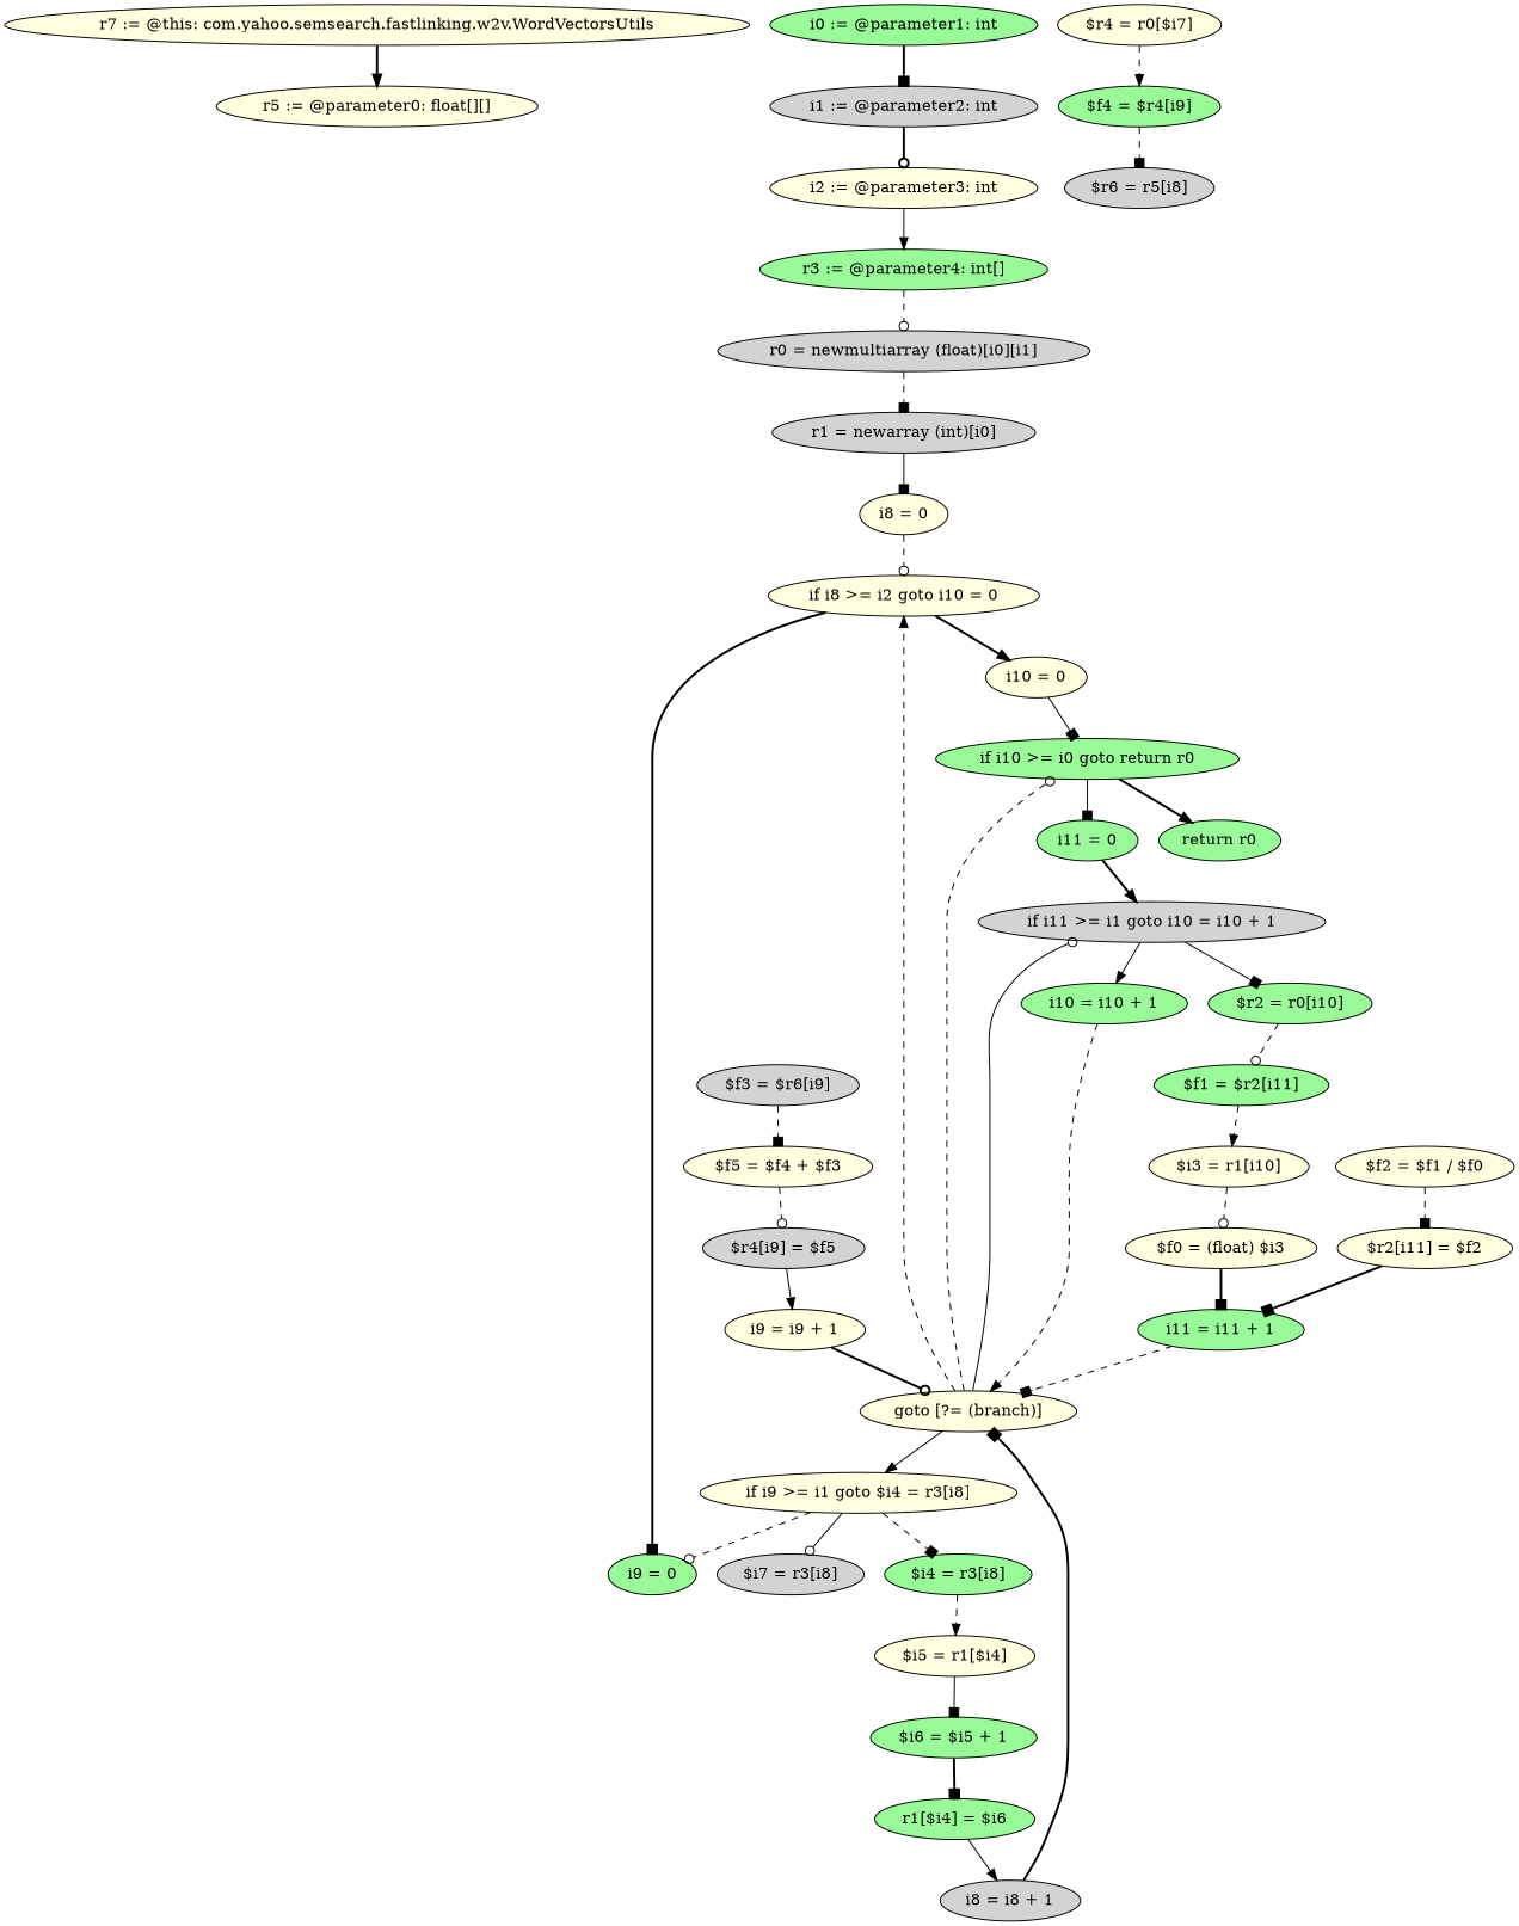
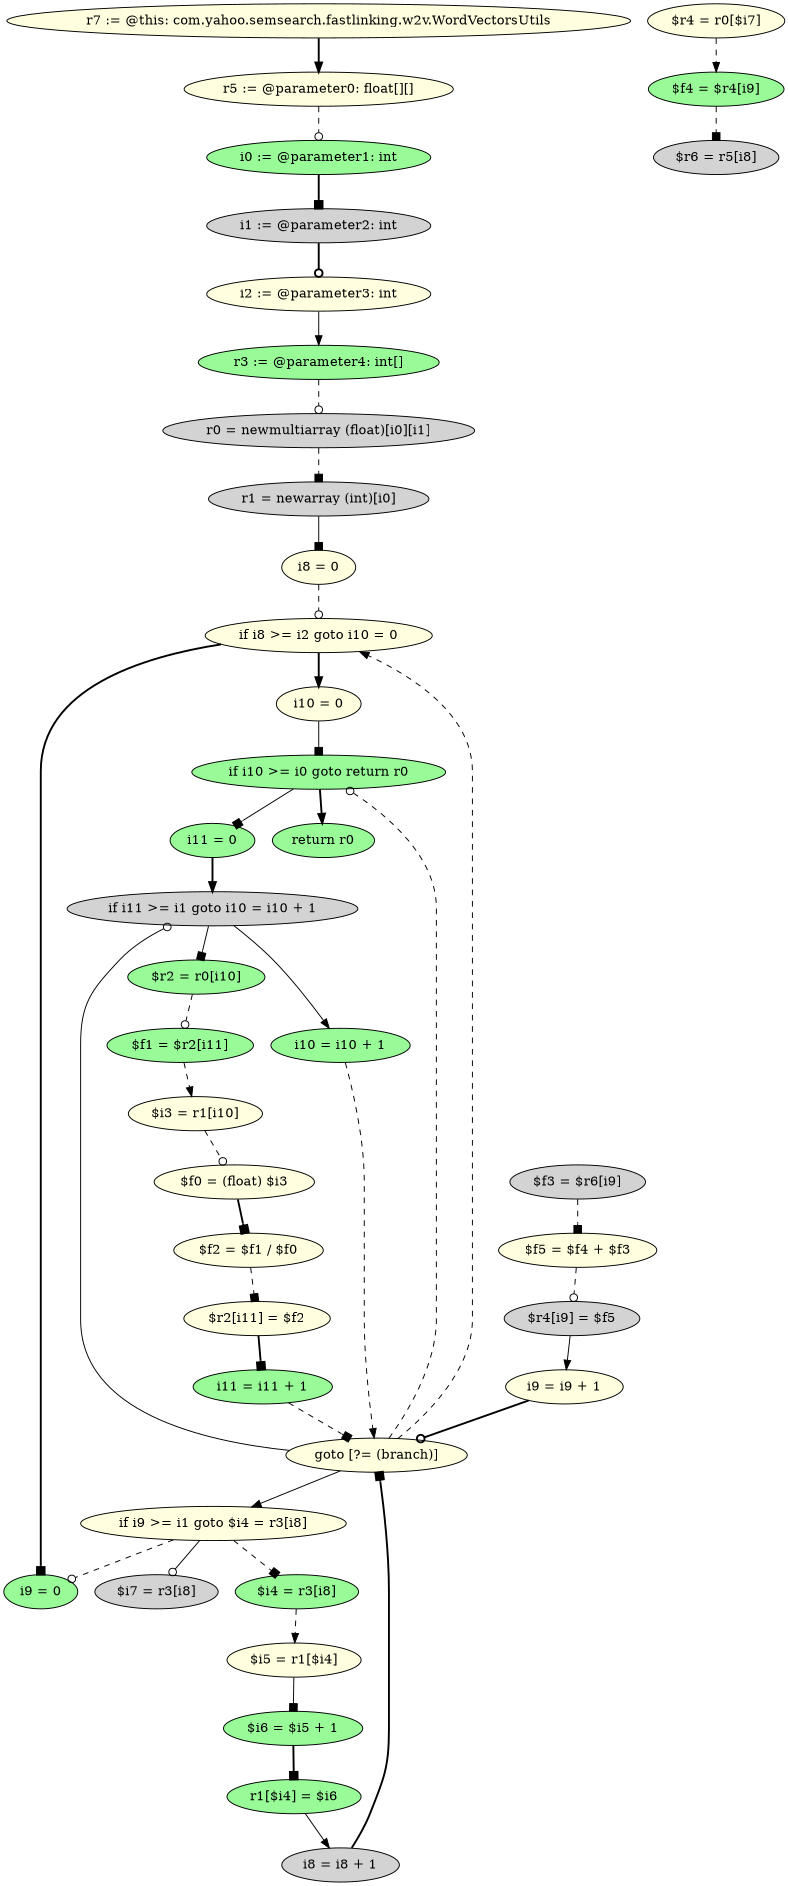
  digraph {
    node [fillcolor=lightyellow style=filled]
    edge [arrowhead=box style=dashed]
    "r7 := @this: com.yahoo.semsearch.fastlinking.w2v.WordVectorsUtils"
    "r5 := @parameter0: float[][]"
    "i0 := @parameter1: int" [fillcolor=palegreen]
    "i1 := @parameter2: int" [fillcolor=lightgrey]
    "i2 := @parameter3: int"
    "r3 := @parameter4: int[]" [fillcolor=palegreen]
    "r0 = newmultiarray (float)[i0][i1]" [fillcolor=lightgrey]
    "r1 = newarray (int)[i0]" [fillcolor=lightgrey]
    "i8 = 0"
    "if i8 >= i2 goto i10 = 0"
    "i9 = 0" [fillcolor=palegreen]
    "i10 = 0"
    "if i10 >= i0 goto return r0" [fillcolor=palegreen]
    "if i9 >= i1 goto $i4 = r3[i8]"
    "$i7 = r3[i8]" [fillcolor=lightgrey]
    "$i4 = r3[i8]" [fillcolor=palegreen]
    "$i5 = r1[$i4]"
    "$f4 = $r4[i9]" [fillcolor=palegreen]
    "$r4 = r0[$i7]"
    "$r6 = r5[i8]" [fillcolor=lightgrey]
    "$f3 = $r6[i9]" [fillcolor=lightgrey]
    "$f5 = $f4 + $f3"
    "$r4[i9] = $f5" [fillcolor=lightgrey]
    "i9 = i9 + 1"
    "goto [?= (branch)]"
    "if i11 >= i1 goto i10 = i10 + 1" [fillcolor=lightgrey]
    "i11 = 0" [fillcolor=palegreen]
    "return r0" [fillcolor=palegreen]
    "$r2 = r0[i10]" [fillcolor=palegreen]
    "i10 = i10 + 1" [fillcolor=palegreen]
    "$i6 = $i5 + 1" [fillcolor=palegreen]
    "r1[$i4] = $i6" [fillcolor=palegreen]
    "i8 = i8 + 1" [fillcolor=lightgrey]
    "$f1 = $r2[i11]" [fillcolor=palegreen]
    "$i3 = r1[i10]"
    "$f0 = (float) $i3"
    "$f2 = $f1 / $f0"
    "$r2[i11] = $f2"
    "i11 = i11 + 1" [fillcolor=palegreen]
    "r7 := @this: com.yahoo.semsearch.fastlinking.w2v.WordVectorsUtils" -> "r5 := @parameter0: float[][]" [arrowhead=normal style=bold]
+   "r5 := @parameter0: float[][]" -> "i0 := @parameter1: int" [arrowhead=odot]
    "i0 := @parameter1: int" -> "i1 := @parameter2: int" [style=bold]
    "i1 := @parameter2: int" -> "i2 := @parameter3: int" [arrowhead=odot style=bold]
    "i2 := @parameter3: int" -> "r3 := @parameter4: int[]" [arrowhead=normal style=solid]
    "r3 := @parameter4: int[]" -> "r0 = newmultiarray (float)[i0][i1]" [arrowhead=odot]
    "r0 = newmultiarray (float)[i0][i1]" -> "r1 = newarray (int)[i0]"
    "r1 = newarray (int)[i0]" -> "i8 = 0" [style=solid]
    "i8 = 0" -> "if i8 >= i2 goto i10 = 0" [arrowhead=odot]
    "if i8 >= i2 goto i10 = 0" -> "i9 = 0" [style=bold]
    "if i8 >= i2 goto i10 = 0" -> "i10 = 0" [arrowhead=normal style=bold]
    "i10 = 0" -> "if i10 >= i0 goto return r0" [style=solid]
    "if i10 >= i0 goto return r0" -> "i11 = 0" [style=solid]
    "if i10 >= i0 goto return r0" -> "return r0" [arrowhead=normal style=bold]
    "if i9 >= i1 goto $i4 = r3[i8]" -> "i9 = 0" [arrowhead=odot]
    "if i9 >= i1 goto $i4 = r3[i8]" -> "$i7 = r3[i8]" [arrowhead=odot style=solid]
    "if i9 >= i1 goto $i4 = r3[i8]" -> "$i4 = r3[i8]"
    "$i4 = r3[i8]" -> "$i5 = r1[$i4]" [arrowhead=normal]
    "$i5 = r1[$i4]" -> "$i6 = $i5 + 1" [style=solid]
    "$f4 = $r4[i9]" -> "$r6 = r5[i8]"
    "$r4 = r0[$i7]" -> "$f4 = $r4[i9]" [arrowhead=normal]
    "$f3 = $r6[i9]" -> "$f5 = $f4 + $f3"
    "$f5 = $f4 + $f3" -> "$r4[i9] = $f5" [arrowhead=odot]
    "$r4[i9] = $f5" -> "i9 = i9 + 1" [arrowhead=normal style=solid]
    "i9 = i9 + 1" -> "goto [?= (branch)]" [arrowhead=odot style=bold]
    "goto [?= (branch)]" -> "if i8 >= i2 goto i10 = 0" [arrowhead=normal]
    "goto [?= (branch)]" -> "if i10 >= i0 goto return r0" [arrowhead=odot]
    "goto [?= (branch)]" -> "if i9 >= i1 goto $i4 = r3[i8]" [arrowhead=normal style=solid]
    "goto [?= (branch)]" -> "if i11 >= i1 goto i10 = i10 + 1" [arrowhead=odot style=solid]
    "if i11 >= i1 goto i10 = i10 + 1" -> "$r2 = r0[i10]" [style=solid]
    "if i11 >= i1 goto i10 = i10 + 1" -> "i10 = i10 + 1" [arrowhead=normal style=solid]
    "i11 = 0" -> "if i11 >= i1 goto i10 = i10 + 1" [arrowhead=normal style=bold]
    "$r2 = r0[i10]" -> "$f1 = $r2[i11]" [arrowhead=odot]
    "i10 = i10 + 1" -> "goto [?= (branch)]" [arrowhead=normal]
    "$i6 = $i5 + 1" -> "r1[$i4] = $i6" [style=bold]
    "r1[$i4] = $i6" -> "i8 = i8 + 1" [arrowhead=normal style=solid]
    "i8 = i8 + 1" -> "goto [?= (branch)]" [style=bold]
    "$f1 = $r2[i11]" -> "$i3 = r1[i10]" [arrowhead=normal]
    "$i3 = r1[i10]" -> "$f0 = (float) $i3" [arrowhead=odot]
-   "$f0 = (float) $i3" -> "i11 = i11 + 1" [style=bold]
+   "$f0 = (float) $i3" -> "$f2 = $f1 / $f0" [style=bold]
    "$f2 = $f1 / $f0" -> "$r2[i11] = $f2"
    "$r2[i11] = $f2" -> "i11 = i11 + 1" [style=bold]
    "i11 = i11 + 1" -> "goto [?= (branch)]"
  }
